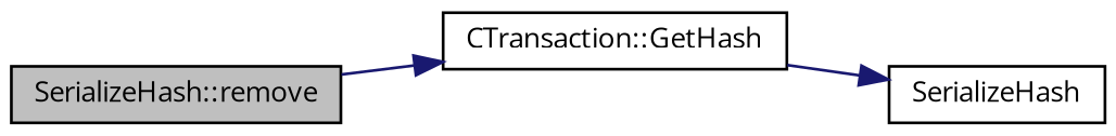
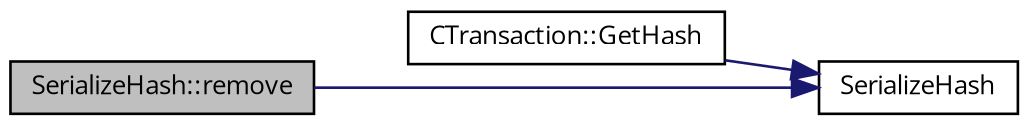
  digraph {
    fontname="Open Sans"
    rankdir=LR
    node [color=black fillcolor=white fontname="Open Sans" fontsize=10 shape=record style=filled]
    edge [color=midnightblue fontname="Open Sans" fontsize=10 labelfontname=Helvetica labelfontsize=10 style=solid]
    n1 [fillcolor=grey75 fontcolor=black height=0.2 label="SerializeHash::remove" width=0.4]
    n2 [height=0.2 label="CTransaction::GetHash" width=0.4]
    n3 [height=0.2 label=SerializeHash width=0.4]
-   n1 -> n2
+   n1 -> n3
    n2 -> n3
  }
